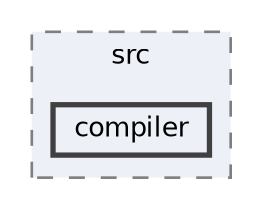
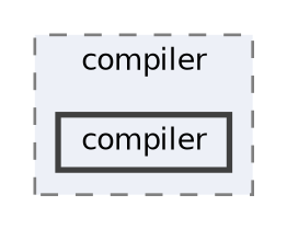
  digraph {
    compound=true
    rankdir=LR
    n1 [color=grey25 fillcolor="#edf0f7" fontname=Helvetica fontsize=10 height=0.2 label=compiler shape=box style="filled,bold" width=0.4]
    subgraph cluster_1 {
      bgcolor="#edf0f7"
      fontname=Helvetica
      fontsize=10
-     label=src
+     label=compiler
      pencolor=grey50
      style="filled,dashed"
      n1
    }
  }
